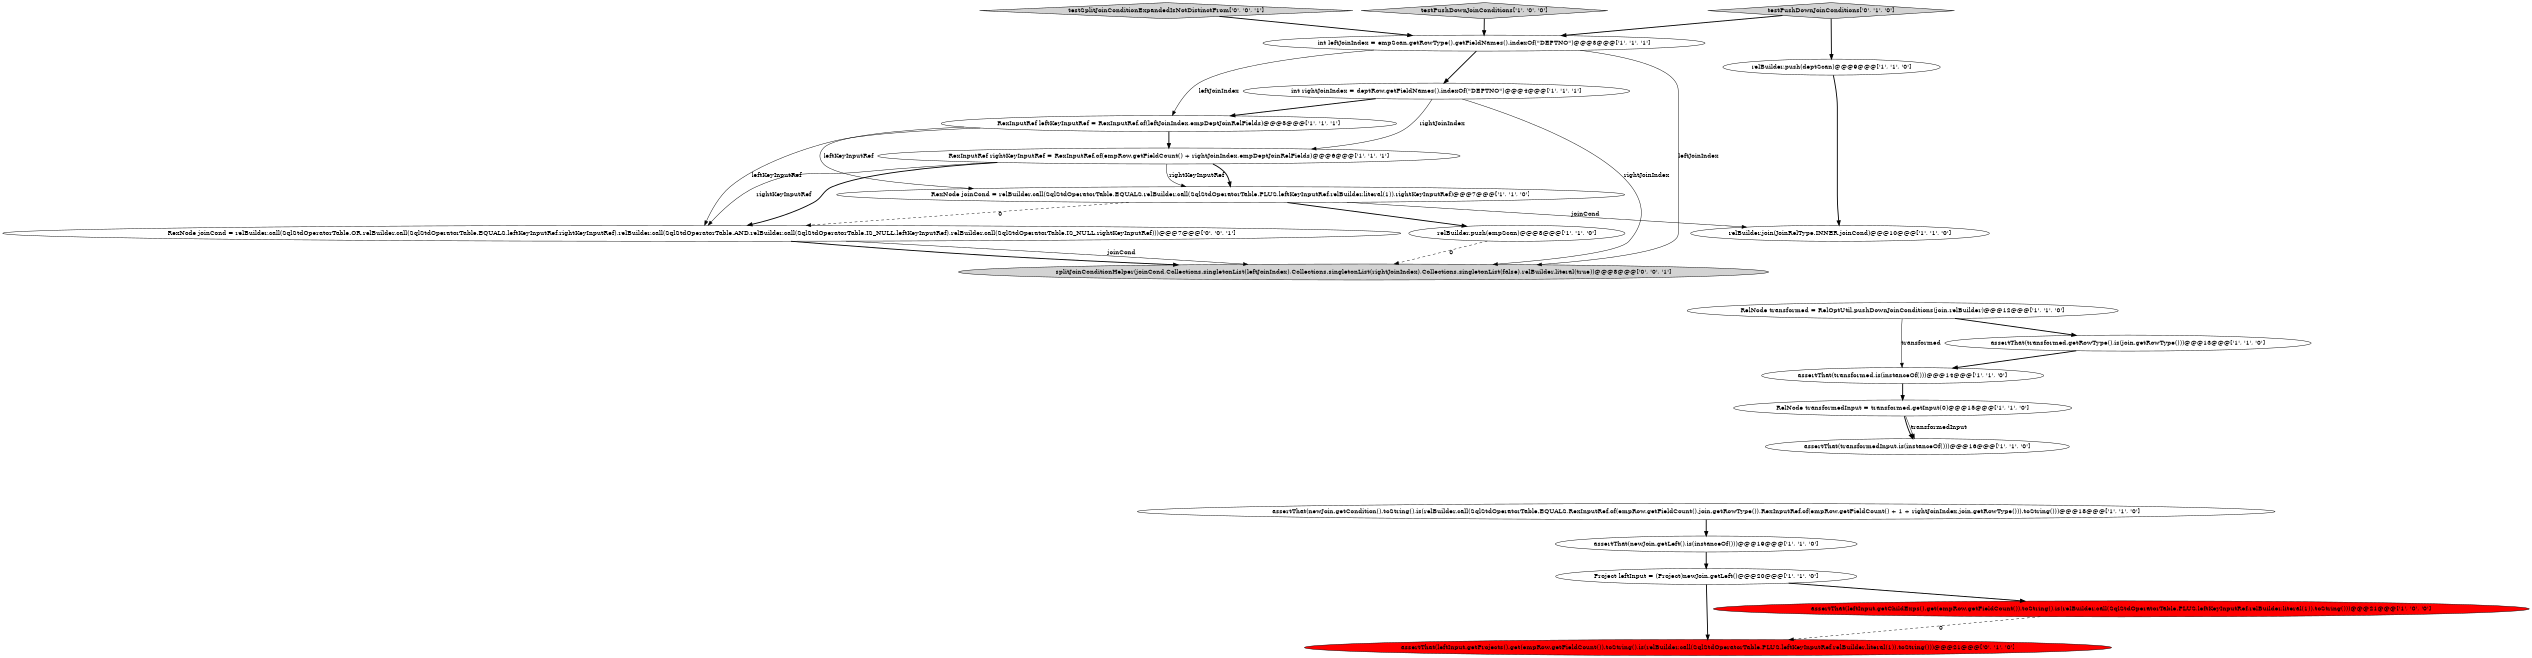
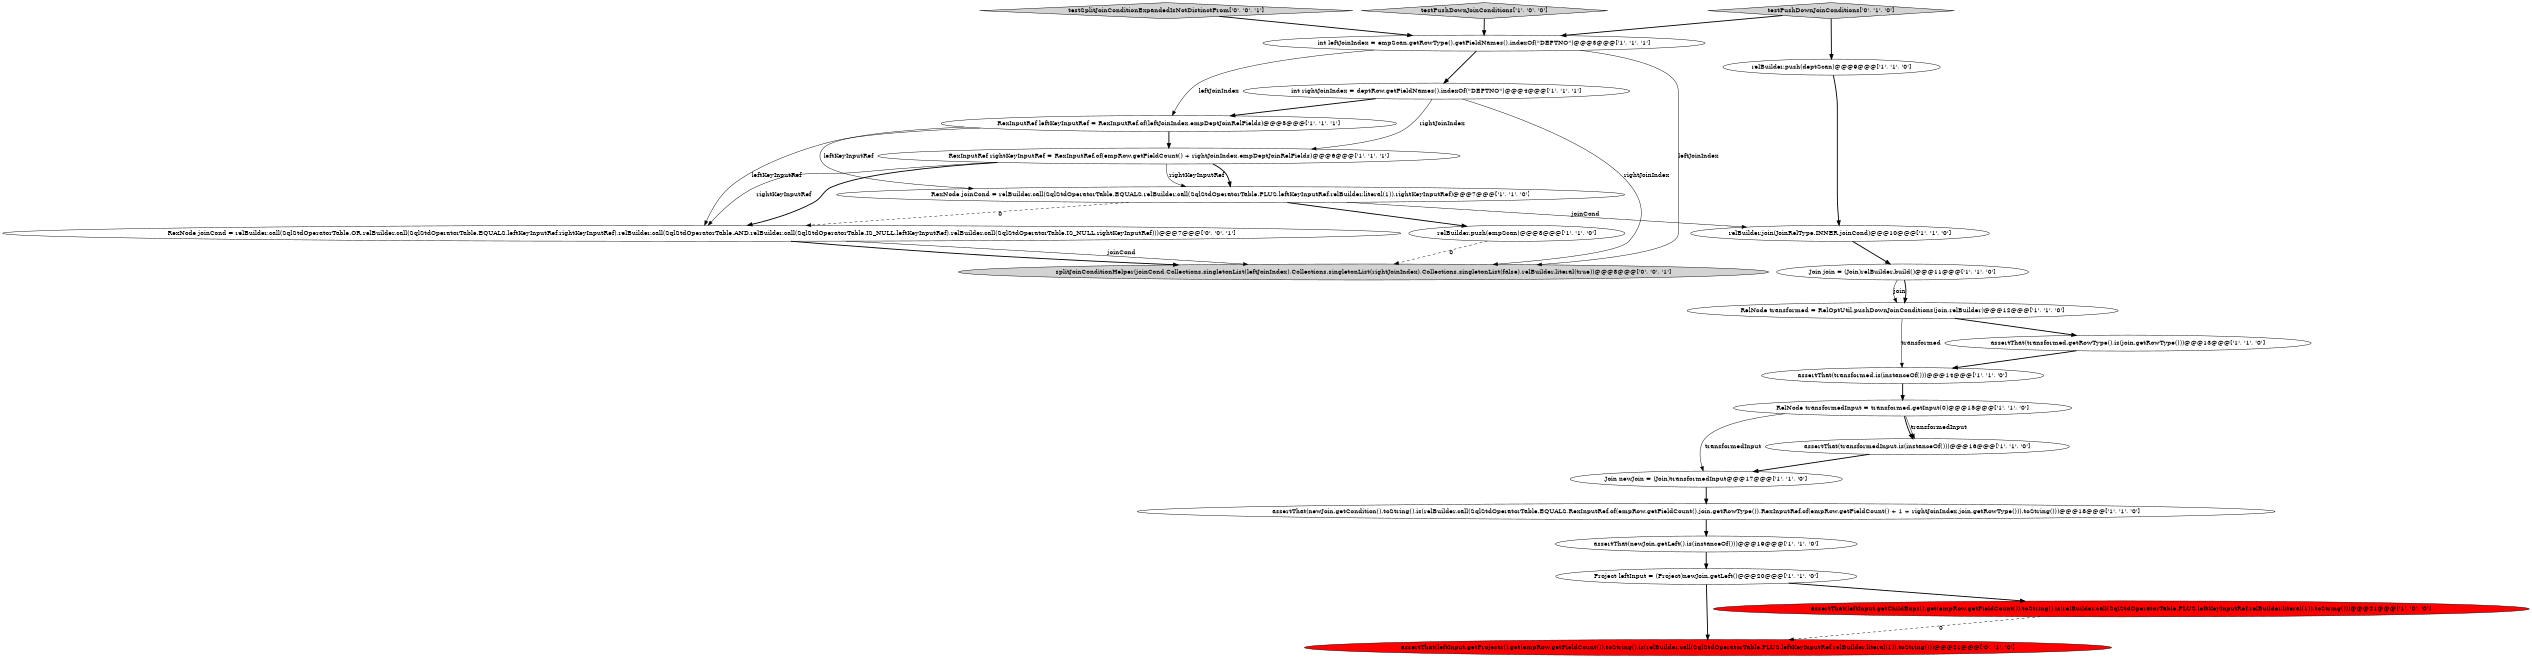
  digraph {
    node [fillcolor=white shape=ellipse style=filled]
    edge [style=bold]
    n1 [fillcolor=lightgray label="testPushDownJoinConditions['1', '0', '0']" shape=diamond]
    n2 [label="int leftJoinIndex = empScan.getRowType().getFieldNames().indexOf(\"DEPTNO\")@@@3@@@['1', '1', '1']"]
    n3 [fillcolor=lightgray label="splitJoinConditionHelper(joinCond,Collections.singletonList(leftJoinIndex),Collections.singletonList(rightJoinIndex),Collections.singletonList(false),relBuilder.literal(true))@@@8@@@['0', '0', '1']"]
    n4 [label="int rightJoinIndex = deptRow.getFieldNames().indexOf(\"DEPTNO\")@@@4@@@['1', '1', '1']"]
    n5 [label="RexInputRef leftKeyInputRef = RexInputRef.of(leftJoinIndex,empDeptJoinRelFields)@@@5@@@['1', '1', '1']"]
    n6 [label="relBuilder.push(deptScan)@@@9@@@['1', '1', '0']"]
    n7 [label="relBuilder.join(JoinRelType.INNER,joinCond)@@@10@@@['1', '1', '0']"]
+   n8 [label="Join join = (Join)relBuilder.build()@@@11@@@['1', '1', '0']"]
    n9 [label="assertThat(newJoin.getCondition().toString(),is(relBuilder.call(SqlStdOperatorTable.EQUALS,RexInputRef.of(empRow.getFieldCount(),join.getRowType()),RexInputRef.of(empRow.getFieldCount() + 1 + rightJoinIndex,join.getRowType())).toString()))@@@18@@@['1', '1', '0']"]
    n10 [label="assertThat(newJoin.getLeft(),is(instanceOf()))@@@19@@@['1', '1', '0']"]
    n11 [label="Project leftInput = (Project)newJoin.getLeft()@@@20@@@['1', '1', '0']"]
+   n12 [label="Join newJoin = (Join)transformedInput@@@17@@@['1', '1', '0']"]
    n13 [label="relBuilder.push(empScan)@@@8@@@['1', '1', '0']"]
    n14 [label="RelNode transformed = RelOptUtil.pushDownJoinConditions(join,relBuilder)@@@12@@@['1', '1', '0']"]
    n15 [label="assertThat(transformed,is(instanceOf()))@@@14@@@['1', '1', '0']"]
    n16 [label="assertThat(transformed.getRowType(),is(join.getRowType()))@@@13@@@['1', '1', '0']"]
    n17 [label="RexInputRef rightKeyInputRef = RexInputRef.of(empRow.getFieldCount() + rightJoinIndex,empDeptJoinRelFields)@@@6@@@['1', '1', '1']"]
    n18 [label="RexNode joinCond = relBuilder.call(SqlStdOperatorTable.EQUALS,relBuilder.call(SqlStdOperatorTable.PLUS,leftKeyInputRef,relBuilder.literal(1)),rightKeyInputRef)@@@7@@@['1', '1', '0']"]
    n19 [label="RexNode joinCond = relBuilder.call(SqlStdOperatorTable.OR,relBuilder.call(SqlStdOperatorTable.EQUALS,leftKeyInputRef,rightKeyInputRef),relBuilder.call(SqlStdOperatorTable.AND,relBuilder.call(SqlStdOperatorTable.IS_NULL,leftKeyInputRef),relBuilder.call(SqlStdOperatorTable.IS_NULL,rightKeyInputRef)))@@@7@@@['0', '0', '1']"]
    n20 [fillcolor=red label="assertThat(leftInput.getChildExps().get(empRow.getFieldCount()).toString(),is(relBuilder.call(SqlStdOperatorTable.PLUS,leftKeyInputRef,relBuilder.literal(1)).toString()))@@@21@@@['1', '0', '0']"]
    n21 [fillcolor=red label="assertThat(leftInput.getProjects().get(empRow.getFieldCount()).toString(),is(relBuilder.call(SqlStdOperatorTable.PLUS,leftKeyInputRef,relBuilder.literal(1)).toString()))@@@21@@@['0', '1', '0']"]
    n22 [label="RelNode transformedInput = transformed.getInput(0)@@@15@@@['1', '1', '0']"]
    n23 [label="assertThat(transformedInput,is(instanceOf()))@@@16@@@['1', '1', '0']"]
    n24 [fillcolor=lightgray label="testSplitJoinConditionExpandedIsNotDistinctFrom['0', '0', '1']" shape=diamond]
    n25 [fillcolor=lightgray label="testPushDownJoinConditions['0', '1', '0']" shape=diamond]
    n1 -> n2
    n2 -> n3 [label=leftJoinIndex style=solid]
    n2 -> n4
    n2 -> n5 [label=leftJoinIndex style=solid]
    n4 -> n3 [label=rightJoinIndex style=solid]
    n4 -> n5
    n4 -> n17 [label=rightJoinIndex style=solid]
    n5 -> n17
    n5 -> n18 [label=leftKeyInputRef style=solid]
    n5 -> n19 [label=leftKeyInputRef style=solid]
    n6 -> n7
+   n7 -> n8
+   n8 -> n14 [label=join style=solid]
+   n8 -> n14
    n9 -> n10
    n10 -> n11
    n11 -> n20
    n11 -> n21
+   n12 -> n9
    n13 -> n3 [label=0 style=dashed]
    n14 -> n15 [label=transformed style=solid]
    n14 -> n16
    n15 -> n22
    n16 -> n15
    n17 -> n18 [label=rightKeyInputRef style=solid]
    n17 -> n18
    n17 -> n19
    n17 -> n19 [label=rightKeyInputRef style=solid]
    n18 -> n7 [label=joinCond style=solid]
    n18 -> n13
    n18 -> n19 [label=0 style=dashed]
    n19 -> n3 [label=joinCond style=solid]
    n19 -> n3
    n20 -> n21 [label=0 style=dashed]
+   n22 -> n12 [label=transformedInput style=solid]
    n22 -> n23 [label=transformedInput style=solid]
    n22 -> n23
+   n23 -> n12
    n24 -> n2
    n25 -> n2
    n25 -> n6
  }
